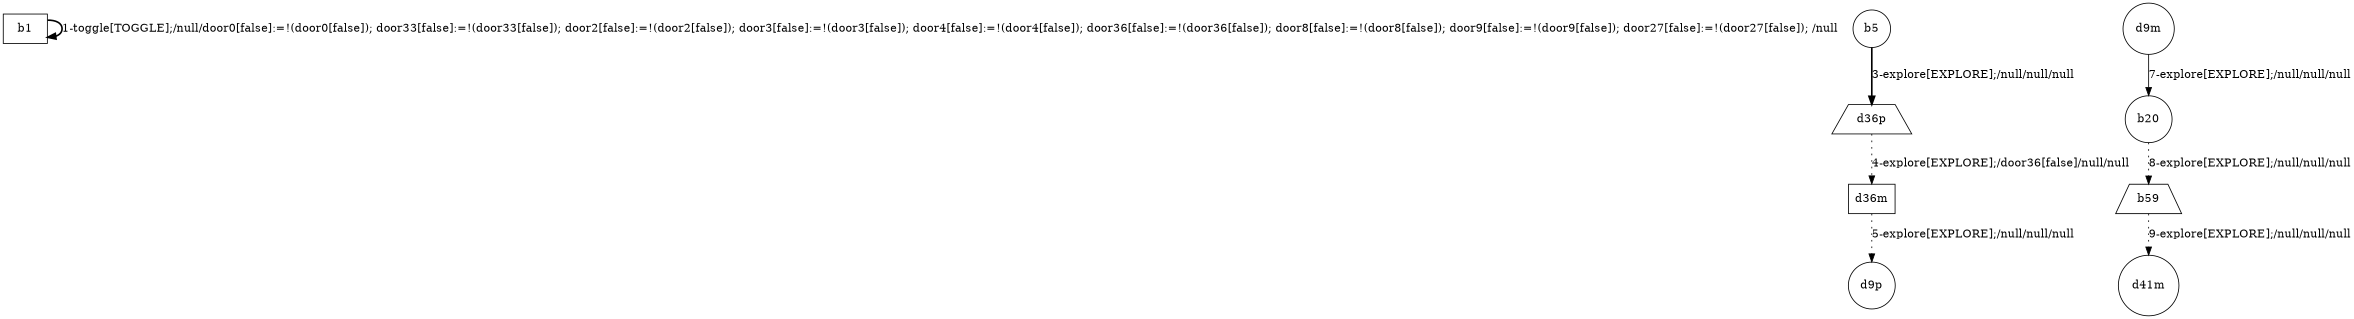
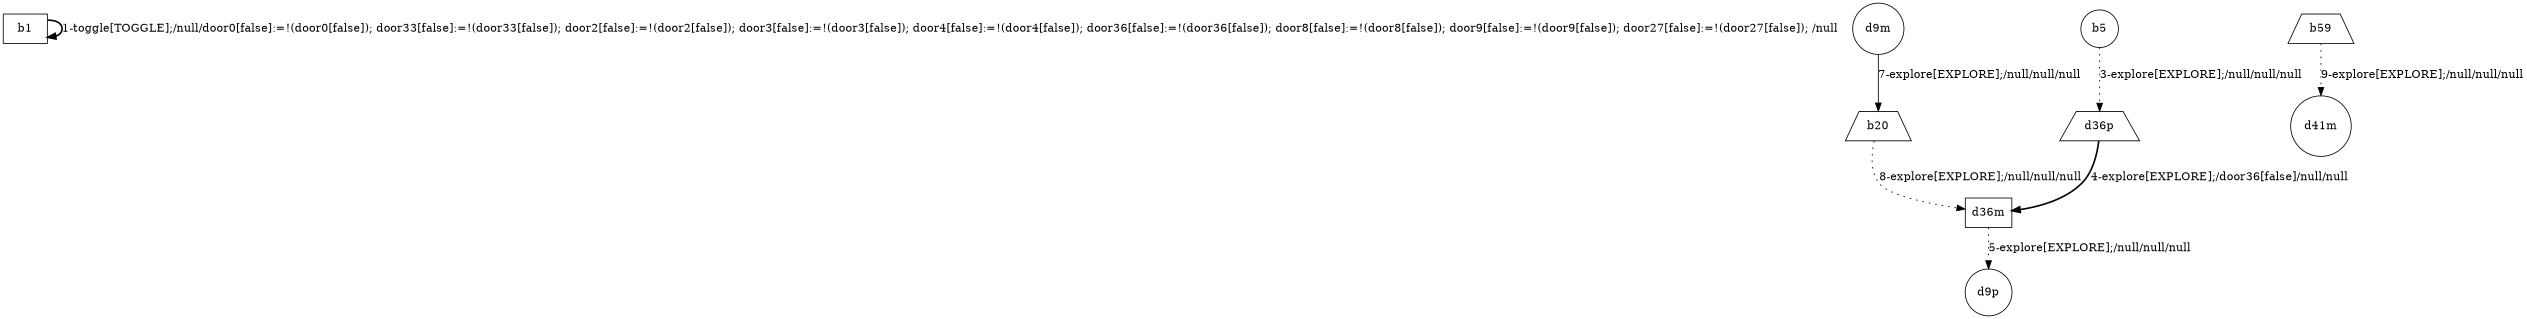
  digraph {
    node [shape=circle]
    edge [style=dotted]
    b1 [shape=box]
    d36p [shape=trapezium]
    b5
    d36m [shape=box]
    d9p
    d9m
-   b20
+   b20 [shape=trapezium]
    n8 [label=b59 shape=trapezium]
    n9 [label=d41m]
    b1 -> b1 [label="1-toggle[TOGGLE];/null/door0[false]:=!(door0[false]); door33[false]:=!(door33[false]); door2[false]:=!(door2[false]); door3[false]:=!(door3[false]); door4[false]:=!(door4[false]); door36[false]:=!(door36[false]); door8[false]:=!(door8[false]); door9[false]:=!(door9[false]); door27[false]:=!(door27[false]); /null" style=bold]
-   d36p -> d36m [label="4-explore[EXPLORE];/door36[false]/null/null"]
-   b5 -> d36p [label="3-explore[EXPLORE];/null/null/null" style=bold]
+   d36p -> d36m [label="4-explore[EXPLORE];/door36[false]/null/null" style=bold]
+   b5 -> d36p [label="3-explore[EXPLORE];/null/null/null"]
    d36m -> d9p [label="5-explore[EXPLORE];/null/null/null"]
    d9m -> b20 [label="7-explore[EXPLORE];/null/null/null" style=solid]
-   b20 -> n8 [label="8-explore[EXPLORE];/null/null/null"]
+   b20 -> d36m [label="8-explore[EXPLORE];/null/null/null"]
    n8 -> n9 [label="9-explore[EXPLORE];/null/null/null"]
  }
